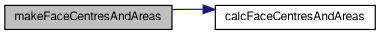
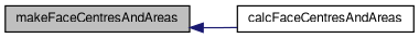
  digraph {
    rankdir=LR
    node [color=black fontname=FreeSans fontsize=10 shape=record]
    n1 [fillcolor=grey75 fontcolor=black height=0.2 label=makeFaceCentresAndAreas style=filled width=0.4]
    n2 [height=0.2 label=calcFaceCentresAndAreas width=0.4]
-   n2 -> n1 [color=midnightblue dir=back fontname=FreeSans fontsize=10 labelfontname=FreeSans labelfontsize=10 style=solid]
+   n1 -> n2 [color=midnightblue dir=back fontname=FreeSans fontsize=10 labelfontname=FreeSans labelfontsize=10 style=solid]
  }
